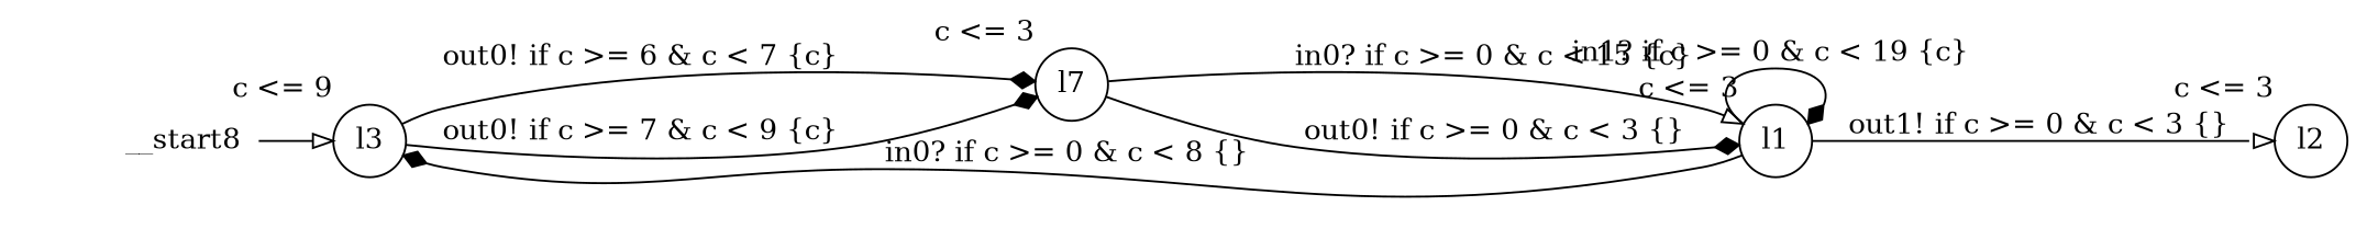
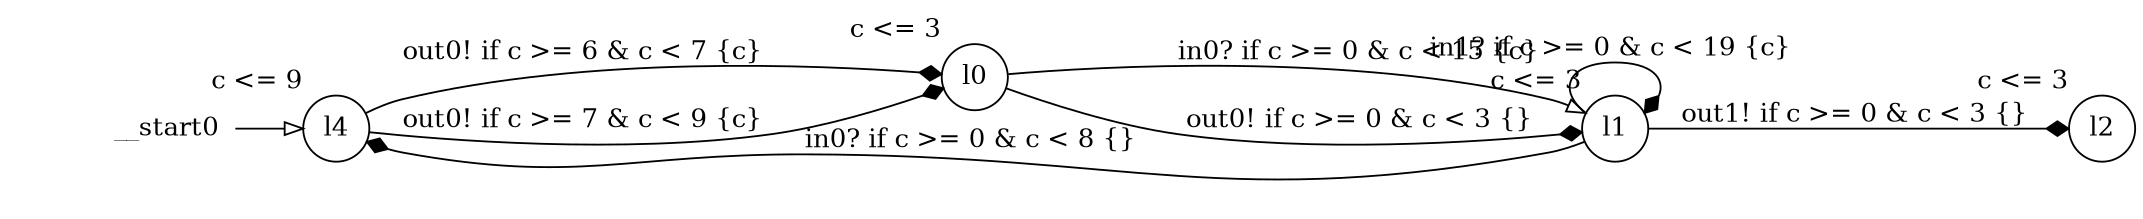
  digraph {
    rankdir=LR
    node [shape=circle margin=0 xlabel="c <= 3"]
    edge [arrowhead=diamond]
-   __start0 [shape=none label=__start8 margin="" xlabel=""]
-   n2 [label=l3 xlabel="c <= 9"]
-   n3 [label=l7]
+   __start0 [shape=none margin="" xlabel=""]
+   n2 [label=l4 xlabel="c <= 9"]
+   n3 [label=l0]
    n4 [label=l1]
    n5 [label=l2]
    __start0 -> n2 [arrowhead=onormal]
    n2 -> n3 [label="out0! if c >= 6 & c < 7 {c} "]
    n2 -> n3 [label="out0! if c >= 7 & c < 9 {c} "]
    n3 -> n4 [arrowhead=onormal label="in0? if c >= 0 & c < 15 {c} "]
    n3 -> n4 [label="out0! if c >= 0 & c < 3 {} "]
    n4 -> n2 [label="in0? if c >= 0 & c < 8 {} "]
    n4 -> n4 [label="in1? if c >= 0 & c < 19 {c} "]
-   n4 -> n5 [arrowhead=onormal label="out1! if c >= 0 & c < 3 {} "]
+   n4 -> n5 [label="out1! if c >= 0 & c < 3 {} "]
  }
